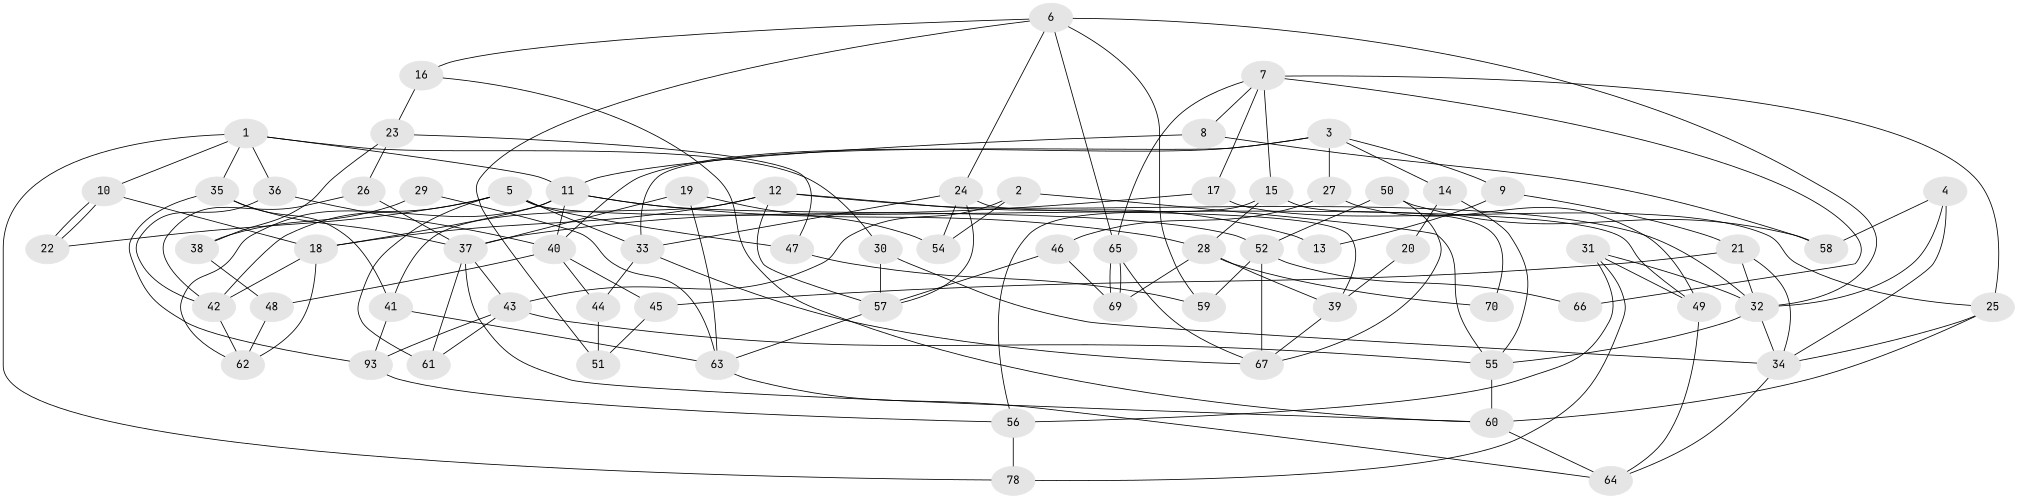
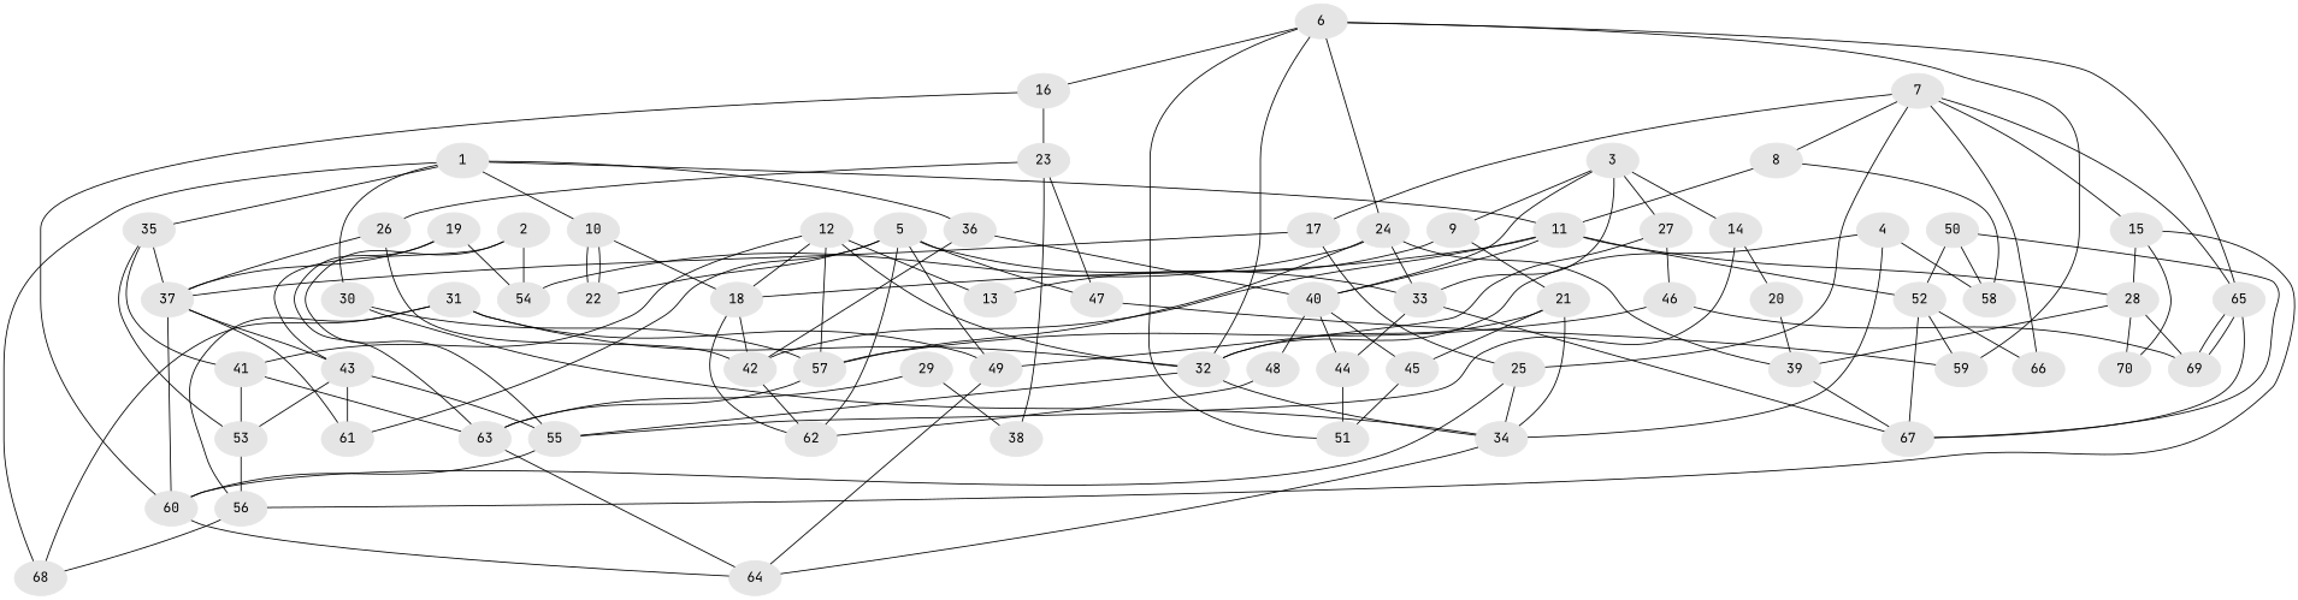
  graph {
    fontname="JetBrains Mono"
    node [color=gray90 fontname="JetBrains Mono" style=filled]
    edge [fontname="JetBrains Mono"]
    1
    10
    11
    30
    35
    36
-   68 [label=78]
+   68
    22
    18
    40
    28
    42
    52
    34
    57
    41
    37
-   53 [label=93]
+   53
    2
    43
    54
    55
    61
    60
    3
    9
    14
    27
    33
    13
    21
    20
    49
    46
    44
    67
    48
    45
    4
    32
    58
    64
    5
    47
    62
    59
    6
    16
    24
    51
    65
    23
    39
    69
    7
    8
    15
    17
    25
    66
    56
    70
    12
    63
    26
    38
    19
    29
    31
    50
    1 -- 10
    1 -- 11
    1 -- 30
    1 -- 35
    1 -- 36
    1 -- 68
    10 -- 22
    10 -- 22
    10 -- 18
    11 -- 18
    11 -- 40
    11 -- 28
    11 -- 42
    11 -- 52
    30 -- 34
    30 -- 57
    35 -- 41
    35 -- 37
    35 -- 53
    36 -- 40
    36 -- 42
    18 -- 42
    18 -- 62
    40 -- 44
    40 -- 48
    40 -- 45
    28 -- 39
    28 -- 69
    28 -- 70
    42 -- 62
    52 -- 67
    52 -- 59
    52 -- 66
    34 -- 64
    57 -- 63
    41 -- 53
    41 -- 63
    37 -- 43
    37 -- 61
    37 -- 60
    53 -- 56
    2 -- 43
    2 -- 54
    2 -- 55
    43 -- 53
    43 -- 55
    43 -- 61
    55 -- 60
    60 -- 64
    3 -- 40
    3 -- 9
    3 -- 14
    3 -- 27
    3 -- 33
    9 -- 13
    9 -- 21
    14 -- 55
    14 -- 20
    27 -- 49
    27 -- 46
    33 -- 44
    33 -- 67
    21 -- 34
    21 -- 45
    21 -- 32
    20 -- 39
    49 -- 64
    46 -- 57
    46 -- 69
    44 -- 51
    48 -- 62
    45 -- 51
    4 -- 34
    4 -- 32
    4 -- 58
    32 -- 34
    32 -- 55
    5 -- 22
    5 -- 61
    5 -- 33
    5 -- 49
    5 -- 47
    5 -- 62
    47 -- 59
    6 -- 32
    6 -- 59
    6 -- 16
    6 -- 24
    6 -- 51
    6 -- 65
    16 -- 60
    16 -- 23
    24 -- 57
    24 -- 54
    24 -- 33
    24 -- 39
    65 -- 67
    65 -- 69
    65 -- 69
    23 -- 47
    23 -- 26
    23 -- 38
    39 -- 67
    7 -- 65
    7 -- 8
    7 -- 15
    7 -- 17
    7 -- 25
    7 -- 66
    8 -- 11
    8 -- 58
    15 -- 28
    15 -- 56
    15 -- 70
    17 -- 37
    17 -- 25
    25 -- 34
    25 -- 60
    56 -- 68
    12 -- 18
    12 -- 57
    12 -- 41
    12 -- 13
    12 -- 32
    63 -- 64
    26 -- 42
    26 -- 37
-   38 -- 48
    19 -- 37
    19 -- 54
    19 -- 63
    29 -- 63
    29 -- 38
    31 -- 68
    31 -- 49
    31 -- 32
    31 -- 56
    50 -- 52
    50 -- 67
    50 -- 58
  }
